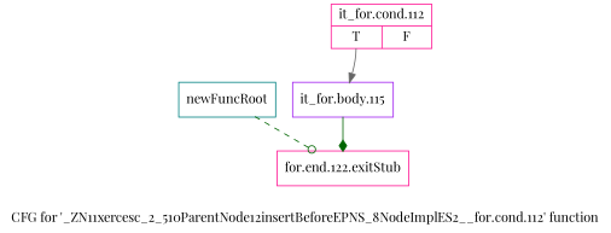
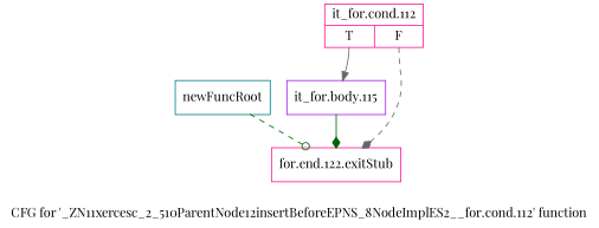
  digraph {
    fontname="Playfair Display"
    label="CFG for '_ZN11xercesc_2_510ParentNode12insertBeforeEPNS_8NodeImplES2__for.cond.112' function"
    node [color=deeppink fontname="Playfair Display" shape=record]
    edge [arrowhead=diamond color=darkgreen fontname="Playfair Display" style=dashed]
    n1 [color=teal label="{newFuncRoot}"]
    n2 [label="{for.end.122.exitStub}"]
    n3 [label="{it_for.cond.112|{<s0>T|<s1>F}}"]
    n4 [color=purple label="{it_for.body.115}"]
    n1 -> n2 [arrowhead=odot]
+   n3 -> n2 [color=gray40 tailport=s1]
    n3 -> n4 [arrowhead=normal color=gray40 style=solid tailport=s0]
    n4 -> n2 [style=solid]
  }
